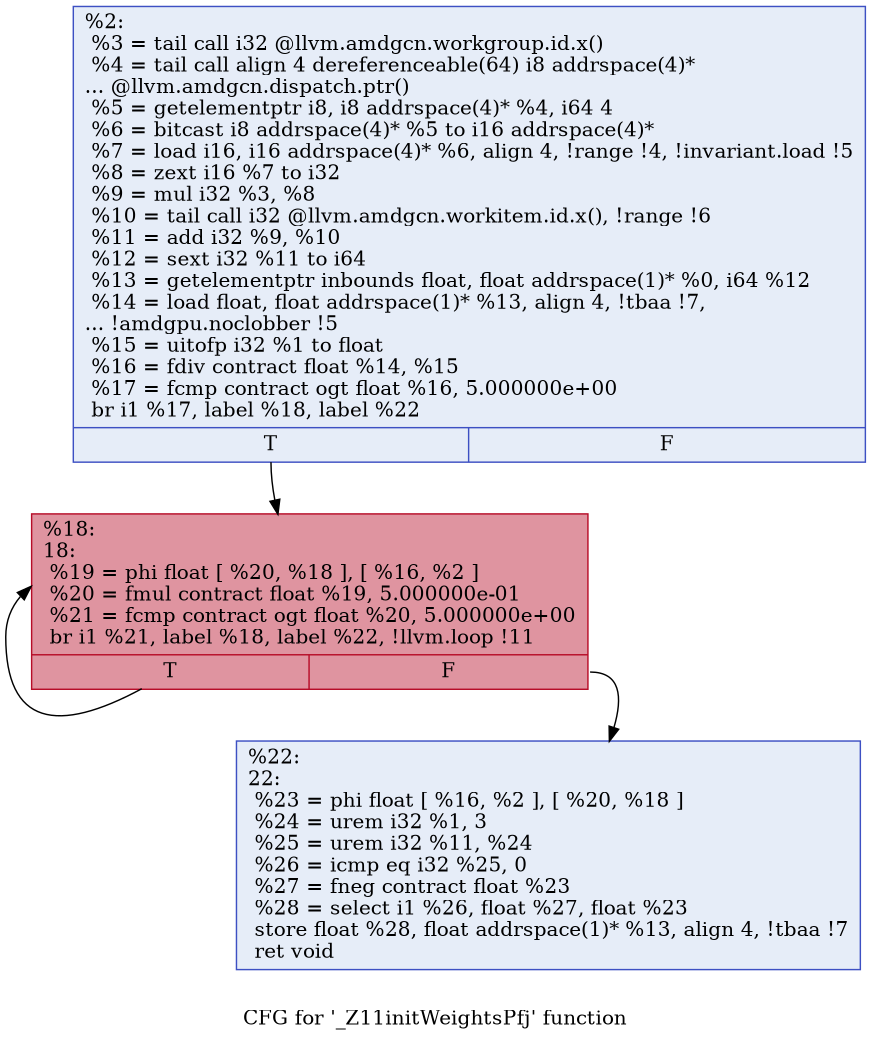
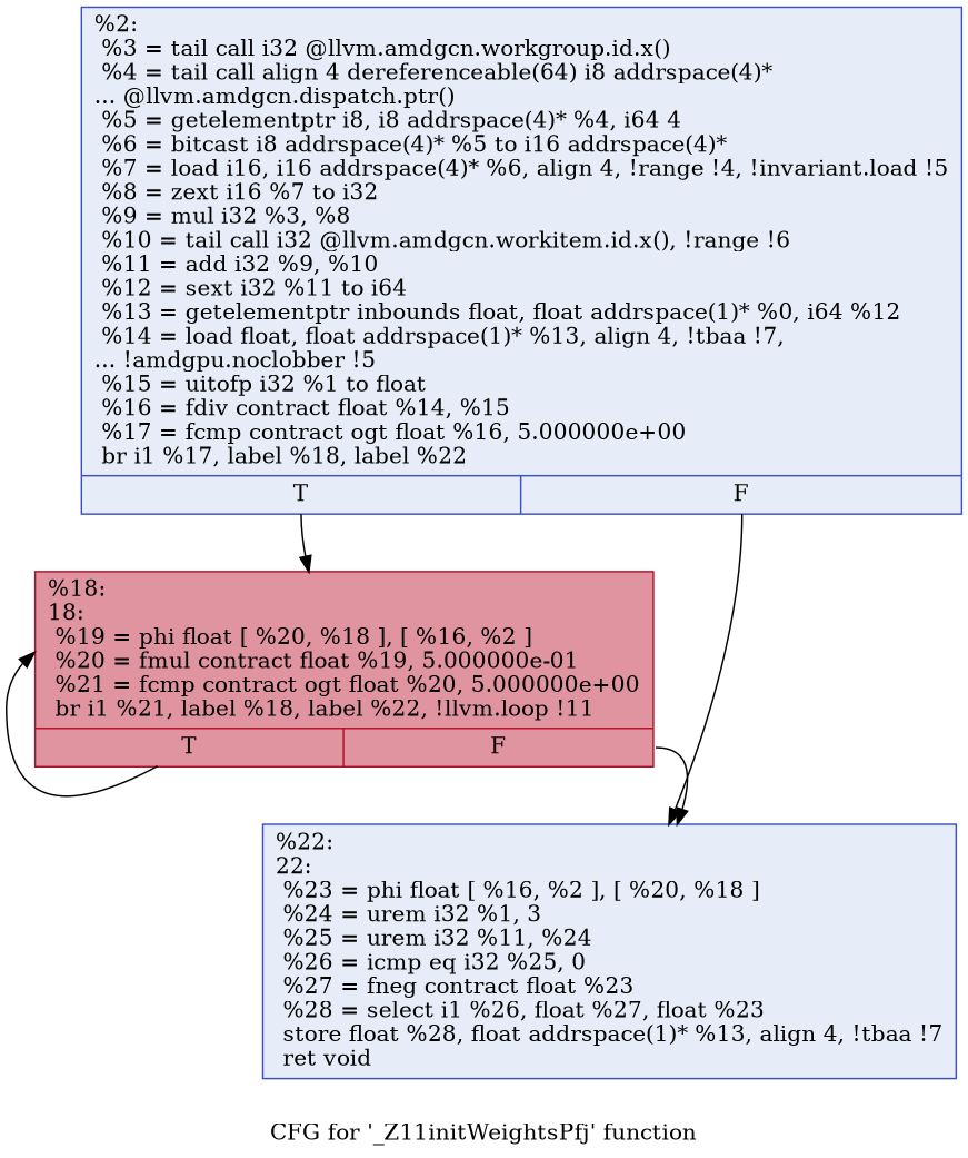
  digraph {
    label="CFG for '_Z11initWeightsPfj' function"
    node [color="#3d50c3ff" fillcolor="#c7d7f070" shape=record style=filled]
    edge [tailport=s0]
    n1 [label="{%2:\l  %3 = tail call i32 @llvm.amdgcn.workgroup.id.x()\l  %4 = tail call align 4 dereferenceable(64) i8 addrspace(4)*\l... @llvm.amdgcn.dispatch.ptr()\l  %5 = getelementptr i8, i8 addrspace(4)* %4, i64 4\l  %6 = bitcast i8 addrspace(4)* %5 to i16 addrspace(4)*\l  %7 = load i16, i16 addrspace(4)* %6, align 4, !range !4, !invariant.load !5\l  %8 = zext i16 %7 to i32\l  %9 = mul i32 %3, %8\l  %10 = tail call i32 @llvm.amdgcn.workitem.id.x(), !range !6\l  %11 = add i32 %9, %10\l  %12 = sext i32 %11 to i64\l  %13 = getelementptr inbounds float, float addrspace(1)* %0, i64 %12\l  %14 = load float, float addrspace(1)* %13, align 4, !tbaa !7,\l... !amdgpu.noclobber !5\l  %15 = uitofp i32 %1 to float\l  %16 = fdiv contract float %14, %15\l  %17 = fcmp contract ogt float %16, 5.000000e+00\l  br i1 %17, label %18, label %22\l|{<s0>T|<s1>F}}"]
    n2 [color="#b70d28ff" fillcolor="#b70d2870" label="{%18:\l18:                                               \l  %19 = phi float [ %20, %18 ], [ %16, %2 ]\l  %20 = fmul contract float %19, 5.000000e-01\l  %21 = fcmp contract ogt float %20, 5.000000e+00\l  br i1 %21, label %18, label %22, !llvm.loop !11\l|{<s0>T|<s1>F}}"]
    n3 [label="{%22:\l22:                                               \l  %23 = phi float [ %16, %2 ], [ %20, %18 ]\l  %24 = urem i32 %1, 3\l  %25 = urem i32 %11, %24\l  %26 = icmp eq i32 %25, 0\l  %27 = fneg contract float %23\l  %28 = select i1 %26, float %27, float %23\l  store float %28, float addrspace(1)* %13, align 4, !tbaa !7\l  ret void\l}"]
    n1 -> n2
+   n1 -> n3 [tailport=s1]
    n2 -> n2
    n2 -> n3 [tailport=s1]
  }
